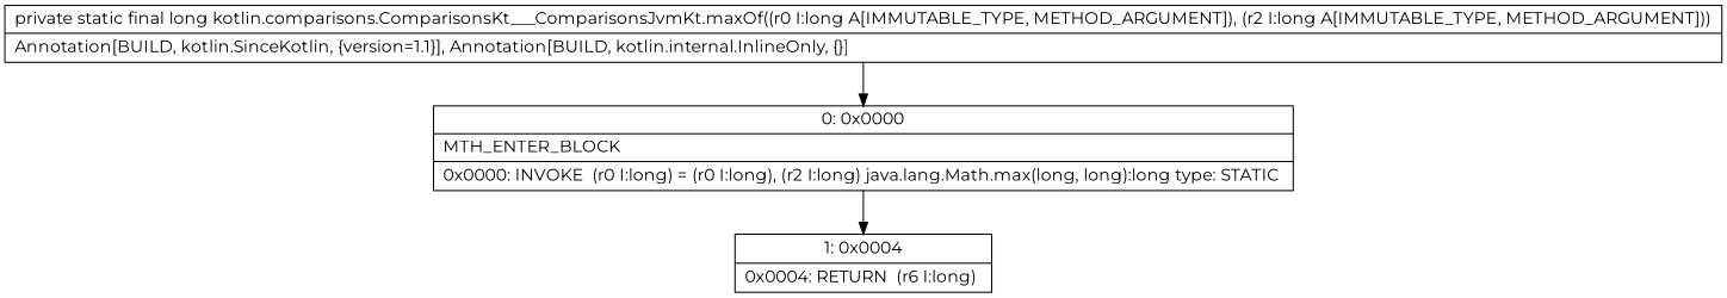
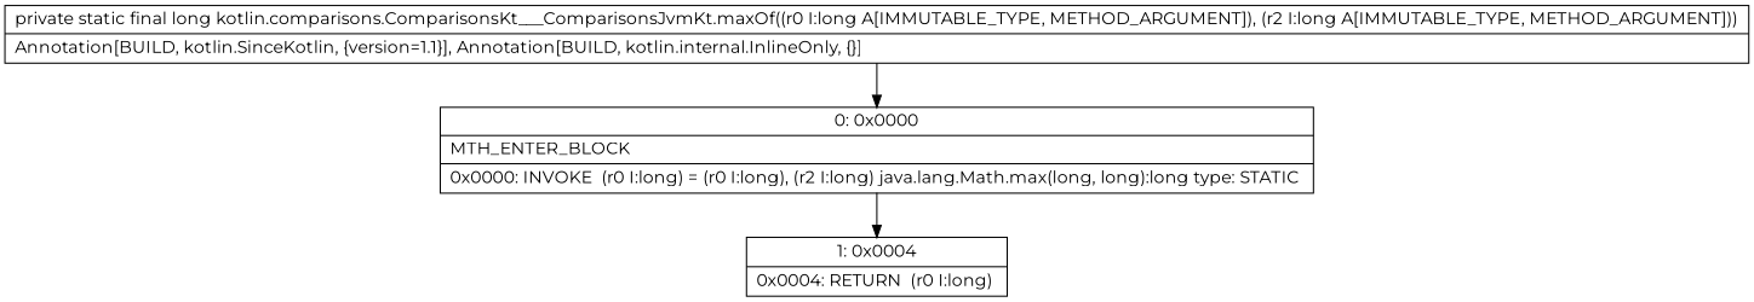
  digraph {
    fontname=Montserrat
    node [shape=record fontname=Montserrat]
    edge [fontname=Montserrat]
    n1 [label="{0\:\ 0x0000|MTH_ENTER_BLOCK\l|0x0000: INVOKE  (r0 I:long) = (r0 I:long), (r2 I:long) java.lang.Math.max(long, long):long type: STATIC \l}"]
-   n2 [label="{1\:\ 0x0004|0x0004: RETURN  (r6 I:long) \l}"]
+   n2 [label="{1\:\ 0x0004|0x0004: RETURN  (r0 I:long) \l}"]
    n3 [label="{private static final long kotlin.comparisons.ComparisonsKt___ComparisonsJvmKt.maxOf((r0 I:long A[IMMUTABLE_TYPE, METHOD_ARGUMENT]), (r2 I:long A[IMMUTABLE_TYPE, METHOD_ARGUMENT]))  | Annotation[BUILD, kotlin.SinceKotlin, \{version=1.1\}], Annotation[BUILD, kotlin.internal.InlineOnly, \{\}]\l}"]
    n1 -> n2
    n3 -> n1
  }
